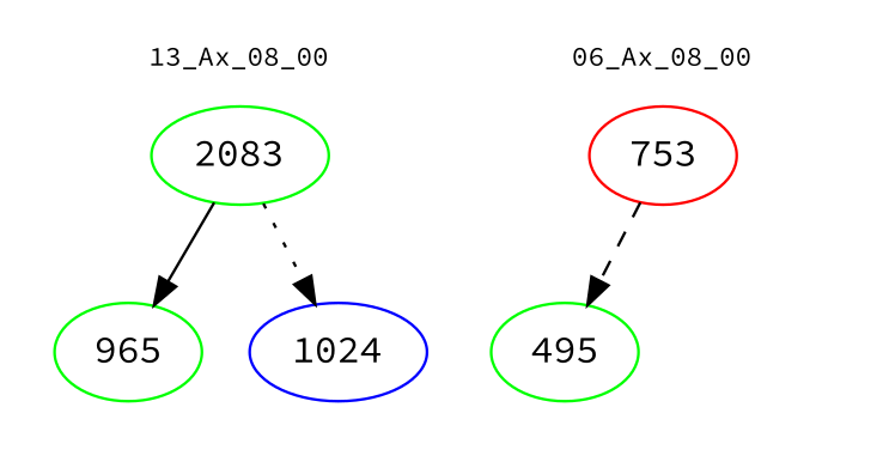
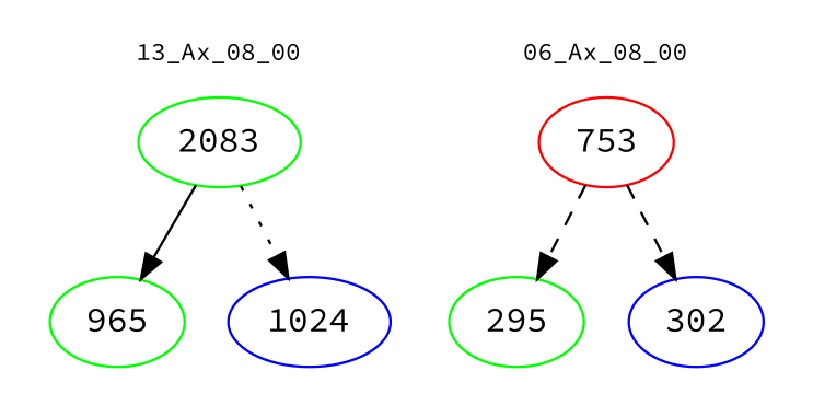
  digraph {
    fontname="Source Code Pro"
    node [color=green fontname="Source Code Pro"]
    edge [color=black fontname="Source Code Pro" style=dashed]
    n1 [label=2083]
    n2 [label=965]
    n3 [color=blue label=1024]
    n4 [color=red label=753]
-   n5 [label=495]
+   n5 [label=295]
+   n6 [color=blue label=302]
    subgraph cluster_1 {
      color=white
      fontsize=10
      label="13_Ax_08_00"
      n1
      n2
      n3
    }
    subgraph cluster_2 {
      color=white
      fontsize=10
      label="06_Ax_08_00"
      n4
      n5
+     n6
    }
    n1 -> n2 [style=solid]
    n1 -> n3 [style=dotted]
    n4 -> n5
+   n4 -> n6
  }
